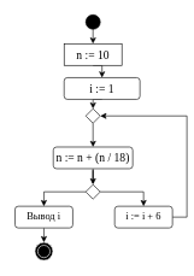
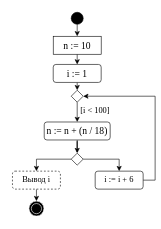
  <mxCell id="0" />
  <mxCell id="1" parent="0" />
  <mxCell id="2" style="edgeStyle=orthogonalEdgeStyle;rounded=0;orthogonalLoop=1;jettySize=auto;html=1;exitX=0.5;exitY=1;exitDx=0;exitDy=0;entryX=0.5;entryY=0;entryDx=0;entryDy=0;" edge="1" parent="1" source="3" target="6"><mxGeometry relative="1" as="geometry" /></mxCell>
  <mxCell id="3" value="" style="ellipse;whiteSpace=wrap;html=1;aspect=fixed;fillColor=#000000;" vertex="1" parent="1"><mxGeometry x="118" y="20" width="20" height="20" as="geometry" /></mxCell>
  <mxCell id="4" value="" style="ellipse;shape=doubleEllipse;whiteSpace=wrap;html=1;aspect=fixed;fillColor=#000000;strokeColor=#ffffff;direction=south;" vertex="1" parent="1"><mxGeometry x="47.5" y="335" width="25" height="25" as="geometry" /></mxCell>
  <mxCell id="5" style="edgeStyle=orthogonalEdgeStyle;rounded=0;orthogonalLoop=1;jettySize=auto;html=1;exitX=0.5;exitY=1;exitDx=0;exitDy=0;entryX=0.5;entryY=0;entryDx=0;entryDy=0;" edge="1" parent="1" source="6" target="13"><mxGeometry relative="1" as="geometry" /></mxCell>
  <mxCell id="6" value="&lt;font face=&quot;Times New Roman&quot;&gt;&lt;span style=&quot;font-size: 16px;&quot;&gt;n := 10&lt;/span&gt;&lt;/font&gt;" style="whiteSpace=wrap;html=1;rounded=0;" vertex="1" parent="1"><mxGeometry x="88" y="60" width="80" height="30" as="geometry" /></mxCell>
  <mxCell id="7" style="edgeStyle=orthogonalEdgeStyle;rounded=0;orthogonalLoop=1;jettySize=auto;html=1;exitX=0.5;exitY=1;exitDx=0;exitDy=0;" edge="1" parent="1" source="8" target="11"><mxGeometry relative="1" as="geometry" /></mxCell>
  <mxCell id="8" value="&lt;font face=&quot;Times New Roman&quot;&gt;&lt;span style=&quot;font-size: 16px;&quot;&gt;n := n + (n / 18)&lt;/span&gt;&lt;/font&gt;" style="rounded=1;whiteSpace=wrap;html=1;" vertex="1" parent="1"><mxGeometry x="73" y="203" width="110" height="30" as="geometry" /></mxCell>
  <mxCell id="9" style="edgeStyle=orthogonalEdgeStyle;rounded=0;orthogonalLoop=1;jettySize=auto;html=1;exitX=0;exitY=0.5;exitDx=0;exitDy=0;entryX=0.5;entryY=0;entryDx=0;entryDy=0;" edge="1" parent="1" source="11" target="15"><mxGeometry relative="1" as="geometry" /></mxCell>
  <mxCell id="10" style="edgeStyle=orthogonalEdgeStyle;rounded=0;orthogonalLoop=1;jettySize=auto;html=1;exitX=1;exitY=0.5;exitDx=0;exitDy=0;entryX=0.5;entryY=0;entryDx=0;entryDy=0;" edge="1" parent="1" source="11" target="17"><mxGeometry relative="1" as="geometry" /></mxCell>
  <mxCell id="11" value="" style="rhombus;whiteSpace=wrap;html=1;" vertex="1" parent="1"><mxGeometry x="118" y="255" width="20" height="20" as="geometry" /></mxCell>
  <mxCell id="12" style="edgeStyle=orthogonalEdgeStyle;rounded=0;orthogonalLoop=1;jettySize=auto;html=1;exitX=0.5;exitY=1;exitDx=0;exitDy=0;entryX=0.5;entryY=0;entryDx=0;entryDy=0;" edge="1" parent="1" source="13" target="19"><mxGeometry relative="1" as="geometry" /></mxCell>
- <mxCell id="13" value="&lt;font face=&quot;Times New Roman&quot;&gt;&lt;span style=&quot;font-size: 16px;&quot;&gt;i := 1&lt;/span&gt;&lt;/font&gt;" style="rounded=1;whiteSpace=wrap;html=1;" vertex="1" parent="1"><mxGeometry x="88" y="107" width="105" height="30" as="geometry" /></mxCell>
+ <mxCell id="13" value="&lt;font face=&quot;Times New Roman&quot;&gt;&lt;span style=&quot;font-size: 16px;&quot;&gt;i := 1&lt;/span&gt;&lt;/font&gt;" style="rounded=1;whiteSpace=wrap;html=1;" vertex="1" parent="1"><mxGeometry x="88" y="107" width="80" height="30" as="geometry" /></mxCell>
  <mxCell id="14" style="edgeStyle=orthogonalEdgeStyle;rounded=0;orthogonalLoop=1;jettySize=auto;html=1;exitX=0.5;exitY=1;exitDx=0;exitDy=0;entryX=0;entryY=0.5;entryDx=0;entryDy=0;" edge="1" parent="1" source="15" target="4"><mxGeometry relative="1" as="geometry" /></mxCell>
- <mxCell id="15" value="&lt;font style=&quot;font-size: 14px;&quot; face=&quot;Times New Roman&quot;&gt;&lt;font style=&quot;font-size: 14px;&quot;&gt;Вывод i&lt;/font&gt;&lt;/font&gt;" style="rounded=1;whiteSpace=wrap;html=1;" vertex="1" parent="1"><mxGeometry x="20" y="285" width="80" height="30" as="geometry" /></mxCell>
+ <mxCell id="15" value="&lt;font style=&quot;font-size: 14px;&quot; face=&quot;Times New Roman&quot;&gt;&lt;font style=&quot;font-size: 14px;&quot;&gt;Вывод i&lt;/font&gt;&lt;/font&gt;" style="rounded=1;whiteSpace=wrap;html=1;dashed=1;" vertex="1" parent="1"><mxGeometry x="20" y="285" width="80" height="30" as="geometry" /></mxCell>
  <mxCell id="16" style="edgeStyle=orthogonalEdgeStyle;rounded=0;orthogonalLoop=1;jettySize=auto;html=1;exitX=1;exitY=0.5;exitDx=0;exitDy=0;entryX=1;entryY=0.5;entryDx=0;entryDy=0;" edge="1" parent="1" source="17" target="19"><mxGeometry relative="1" as="geometry"><mxPoint x="198" y="200" as="targetPoint" /></mxGeometry></mxCell>
  <mxCell id="17" value="&lt;font style=&quot;font-size: 14px;&quot; face=&quot;Times New Roman&quot;&gt;&lt;font style=&quot;font-size: 14px;&quot;&gt;i := i + 6&lt;/font&gt;&lt;/font&gt;" style="rounded=1;whiteSpace=wrap;html=1;" vertex="1" parent="1"><mxGeometry x="158" y="285" width="80" height="30" as="geometry" /></mxCell>
  <mxCell id="18" style="edgeStyle=orthogonalEdgeStyle;rounded=0;orthogonalLoop=1;jettySize=auto;html=1;exitX=0.5;exitY=1;exitDx=0;exitDy=0;entryX=0.5;entryY=0;entryDx=0;entryDy=0;" edge="1" parent="1" source="19" target="8"><mxGeometry relative="1" as="geometry" /></mxCell>
  <mxCell id="19" value="" style="rhombus;whiteSpace=wrap;html=1;" vertex="1" parent="1"><mxGeometry x="118" y="150" width="20" height="20" as="geometry" /></mxCell>
+ <mxCell id="20" value="&lt;font style=&quot;font-size: 14px;&quot; face=&quot;Times New Roman&quot;&gt;[i &amp;lt; 100]&lt;/font&gt;" style="text;html=1;strokeColor=none;fillColor=none;align=center;verticalAlign=middle;whiteSpace=wrap;rounded=0;" vertex="1" parent="1"><mxGeometry x="128" y="170" width="60" height="30" as="geometry" /></mxCell>
